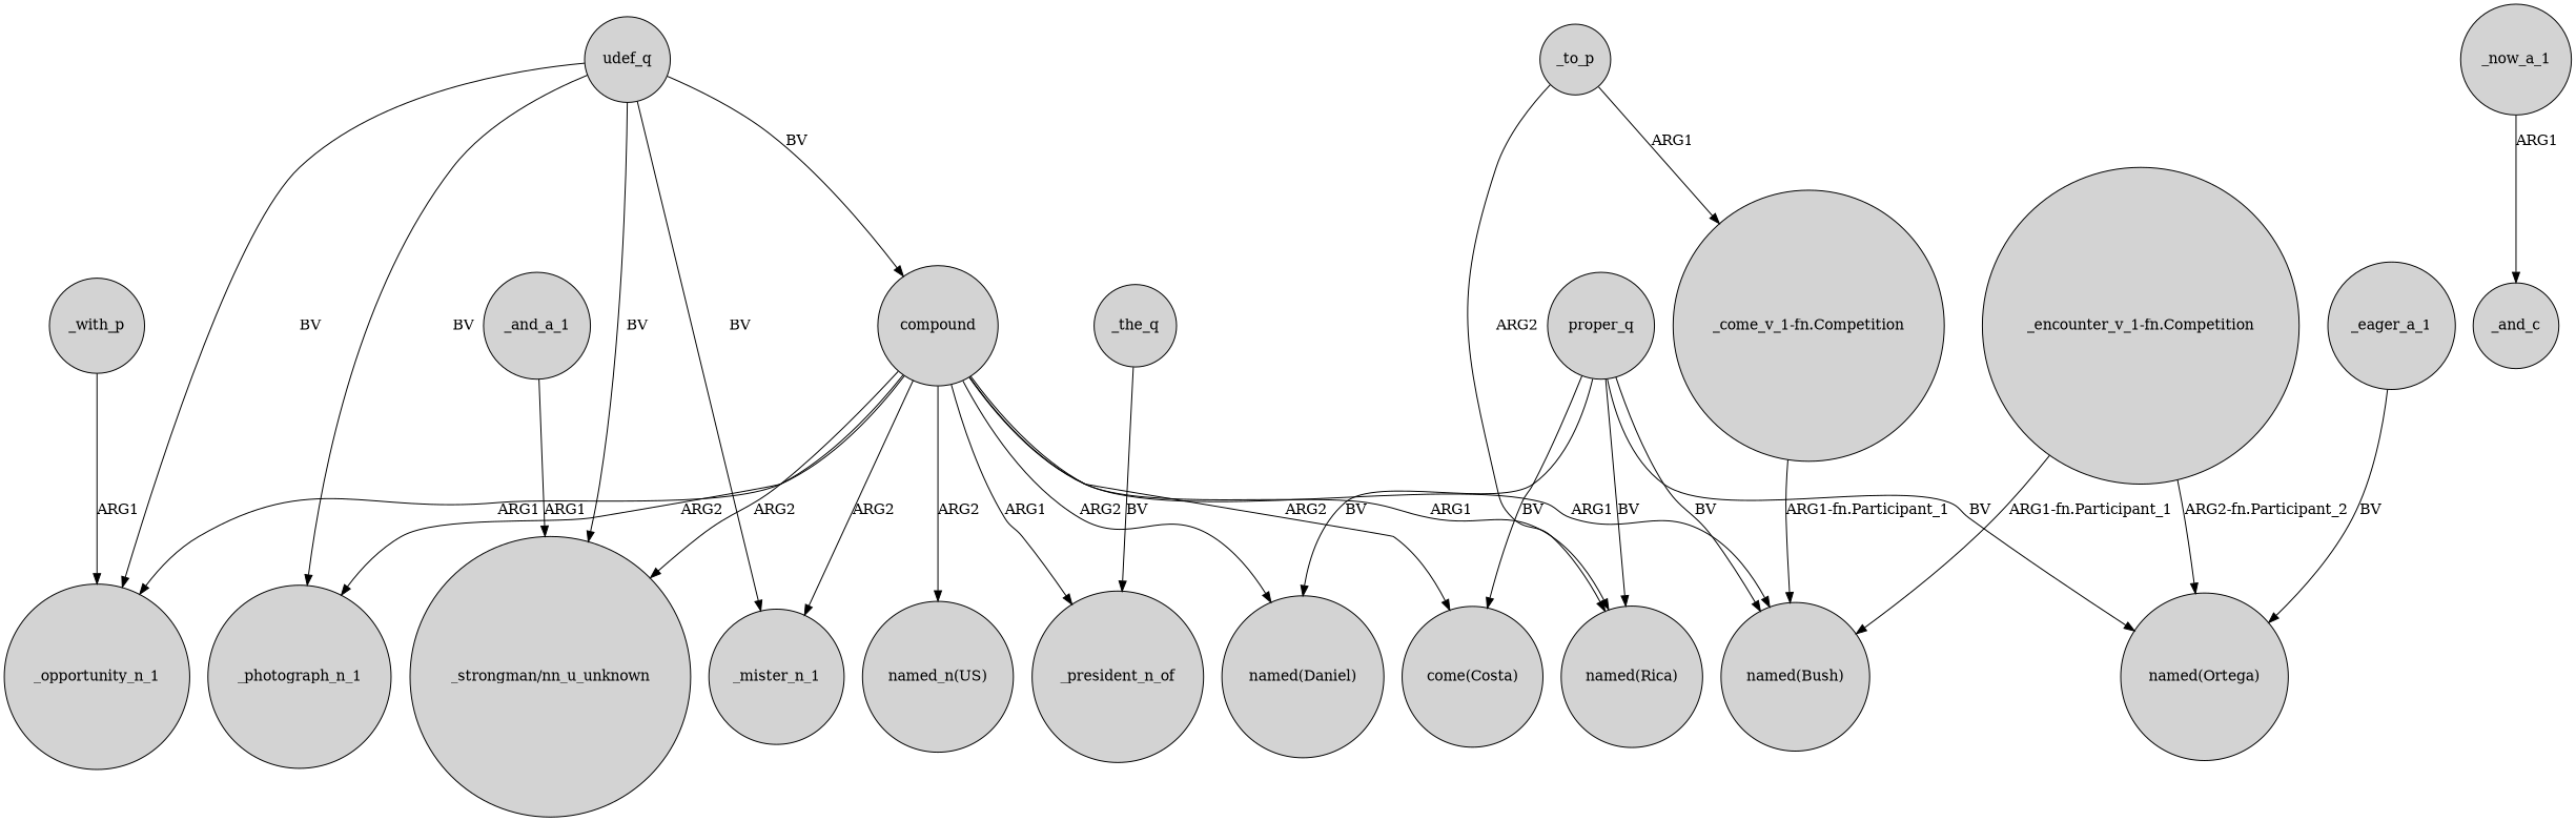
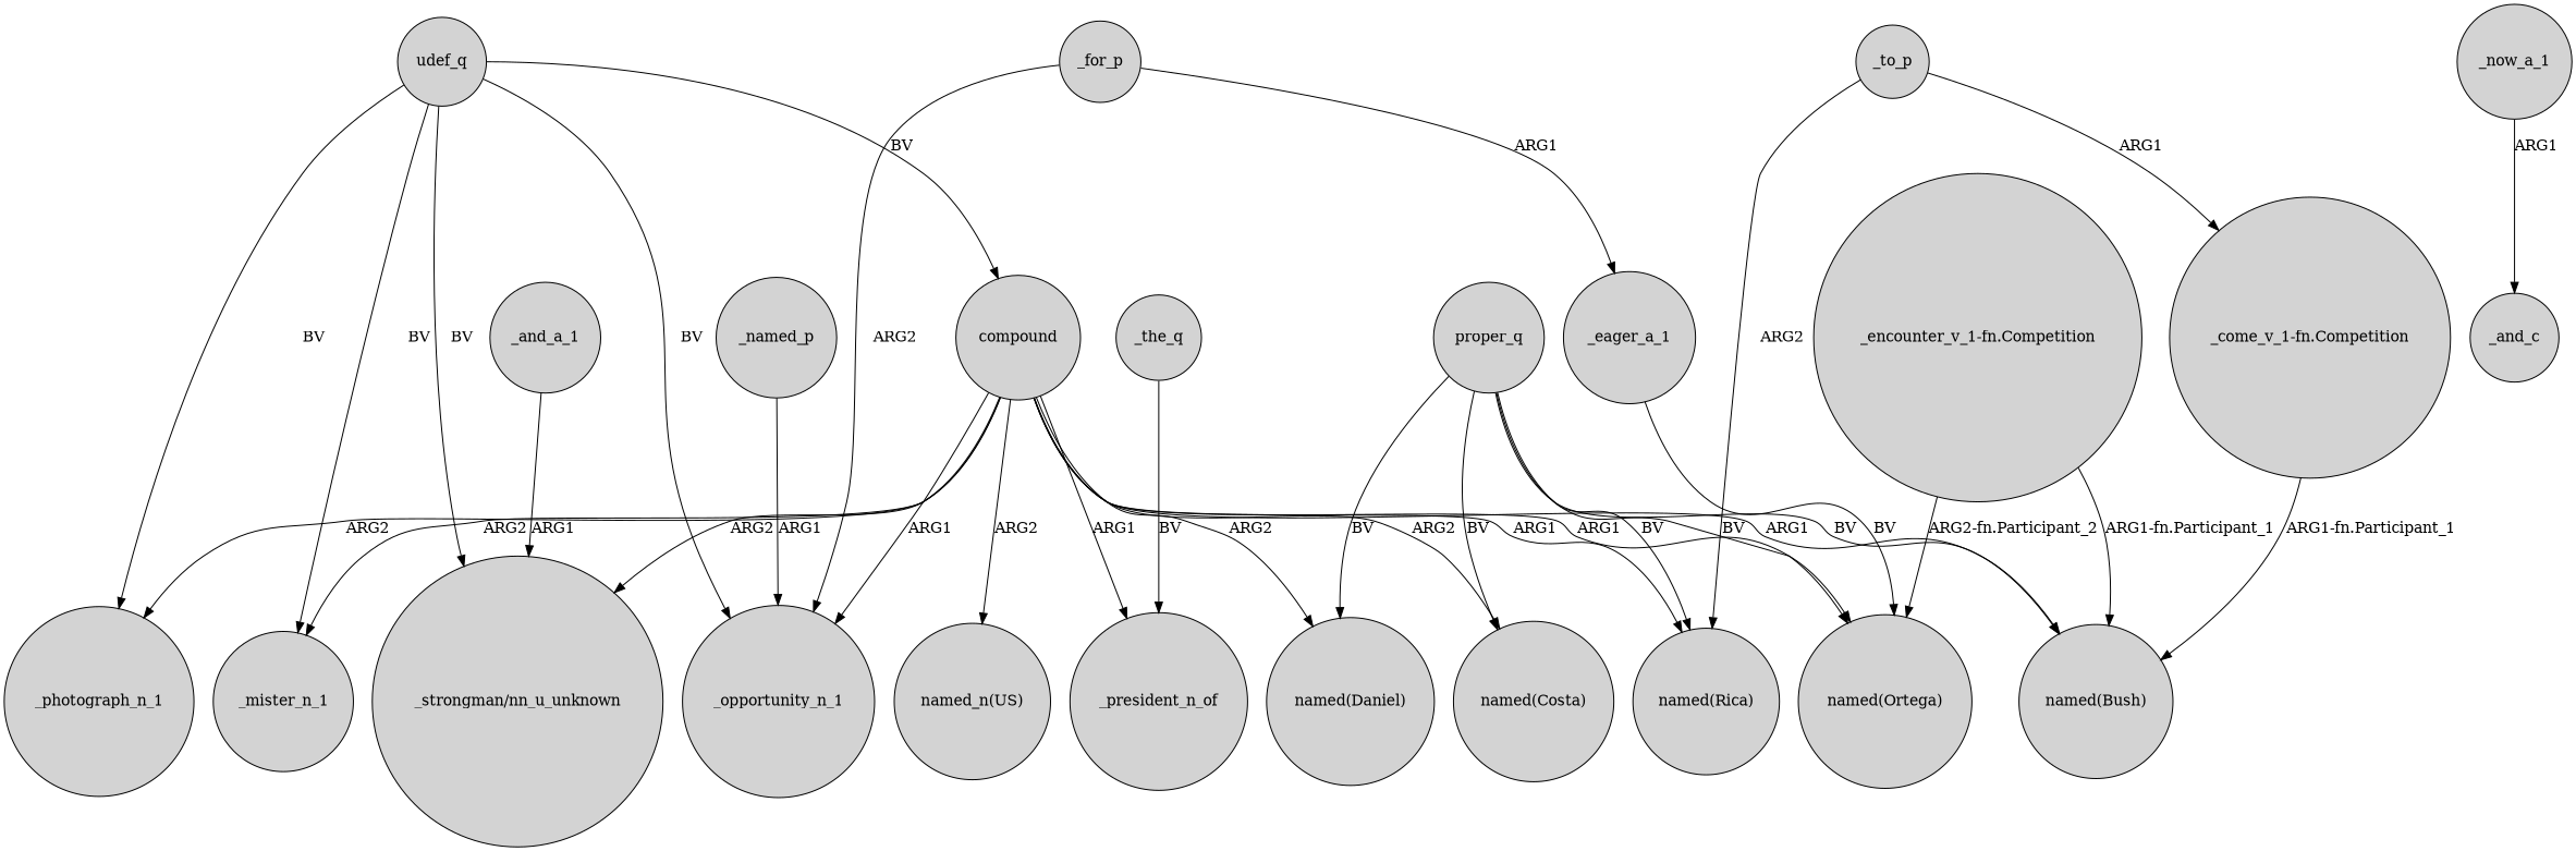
  digraph {
    node [shape=circle style=filled]
    _eager_a_1
    "named(Ortega)"
    compound
    _mister_n_1
    "named(Rica)"
    _opportunity_n_1
    "_strongman/nn_u_unknown"
    "named(Bush)"
-   "named(Costa)" [label="come(Costa)"]
+   "named(Costa)"
    _photograph_n_1
    _president_n_of
    "named(Daniel)"
    "named_n(US)"
    _to_p
    "_come_v_1-fn.Competition"
+   _for_p
    udef_q
    "_encounter_v_1-fn.Competition"
-   _with_p
+   _with_p [label=_named_p]
    proper_q
    _now_a_1
    _and_c
    _the_q
    n24 [label=_and_a_1]
    _eager_a_1 -> "named(Ortega)" [label=BV]
+   compound -> "named(Ortega)" [label=ARG1]
    compound -> _mister_n_1 [label=ARG2]
    compound -> "named(Rica)" [label=ARG1]
    compound -> _opportunity_n_1 [label=ARG1]
    compound -> "_strongman/nn_u_unknown" [label=ARG2]
    compound -> "named(Bush)" [label=ARG1]
    compound -> "named(Costa)" [label=ARG2]
    compound -> _photograph_n_1 [label=ARG2]
    compound -> _president_n_of [label=ARG1]
    compound -> "named(Daniel)" [label=ARG2]
    compound -> "named_n(US)" [label=ARG2]
    _to_p -> "named(Rica)" [label=ARG2]
    _to_p -> "_come_v_1-fn.Competition" [label=ARG1]
    "_come_v_1-fn.Competition" -> "named(Bush)" [label="ARG1-fn.Participant_1"]
+   _for_p -> _eager_a_1 [label=ARG1]
+   _for_p -> _opportunity_n_1 [label=ARG2]
    udef_q -> compound [label=BV]
    udef_q -> _mister_n_1 [label=BV]
    udef_q -> _opportunity_n_1 [label=BV]
    udef_q -> "_strongman/nn_u_unknown" [label=BV]
    udef_q -> _photograph_n_1 [label=BV]
    "_encounter_v_1-fn.Competition" -> "named(Ortega)" [label="ARG2-fn.Participant_2"]
    "_encounter_v_1-fn.Competition" -> "named(Bush)" [label="ARG1-fn.Participant_1"]
    _with_p -> _opportunity_n_1 [label=ARG1]
    proper_q -> "named(Ortega)" [label=BV]
    proper_q -> "named(Rica)" [label=BV]
    proper_q -> "named(Bush)" [label=BV]
    proper_q -> "named(Costa)" [label=BV]
    proper_q -> "named(Daniel)" [label=BV]
    _now_a_1 -> _and_c [label=ARG1]
    _the_q -> _president_n_of [label=BV]
    n24 -> "_strongman/nn_u_unknown" [label=ARG1]
  }
